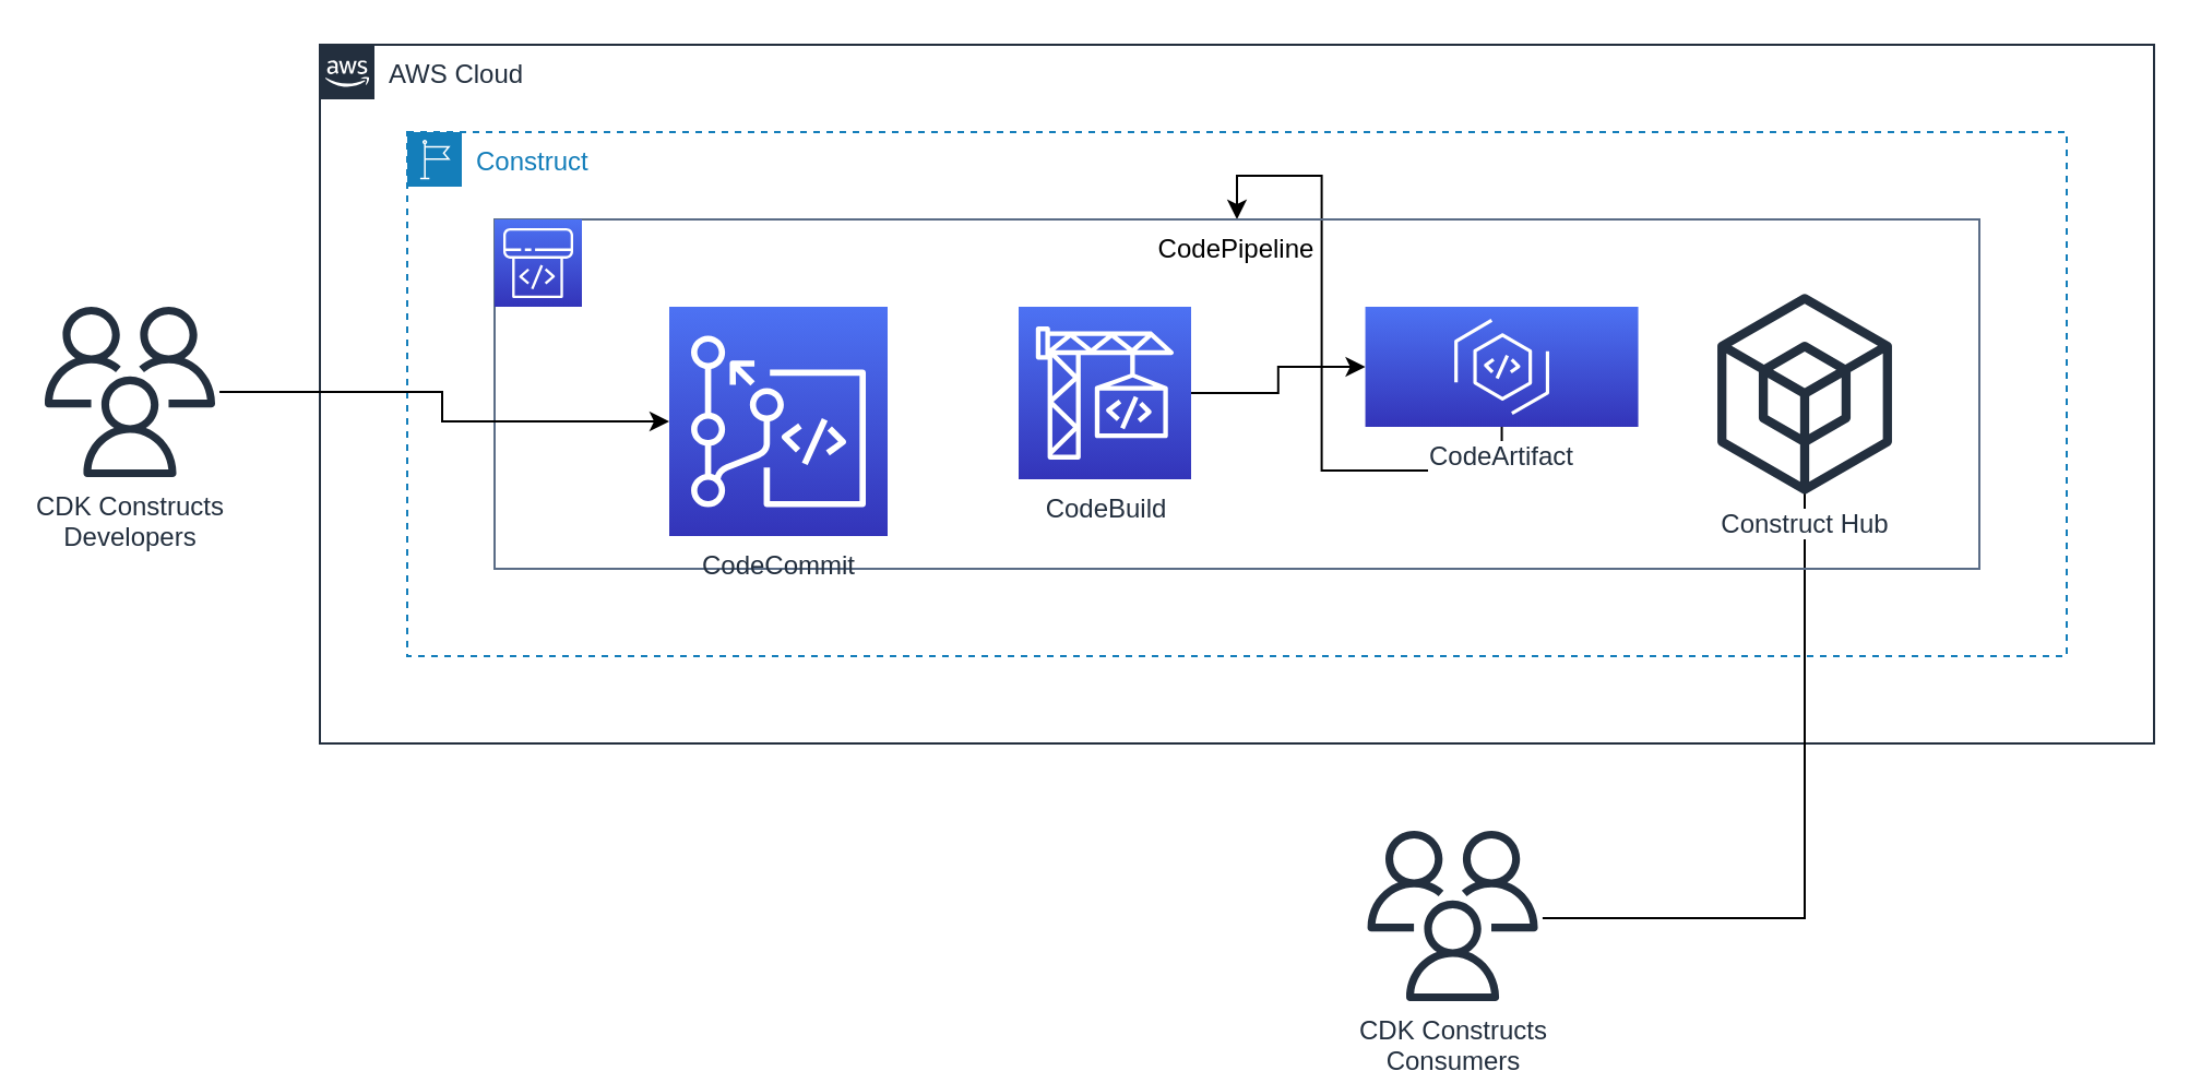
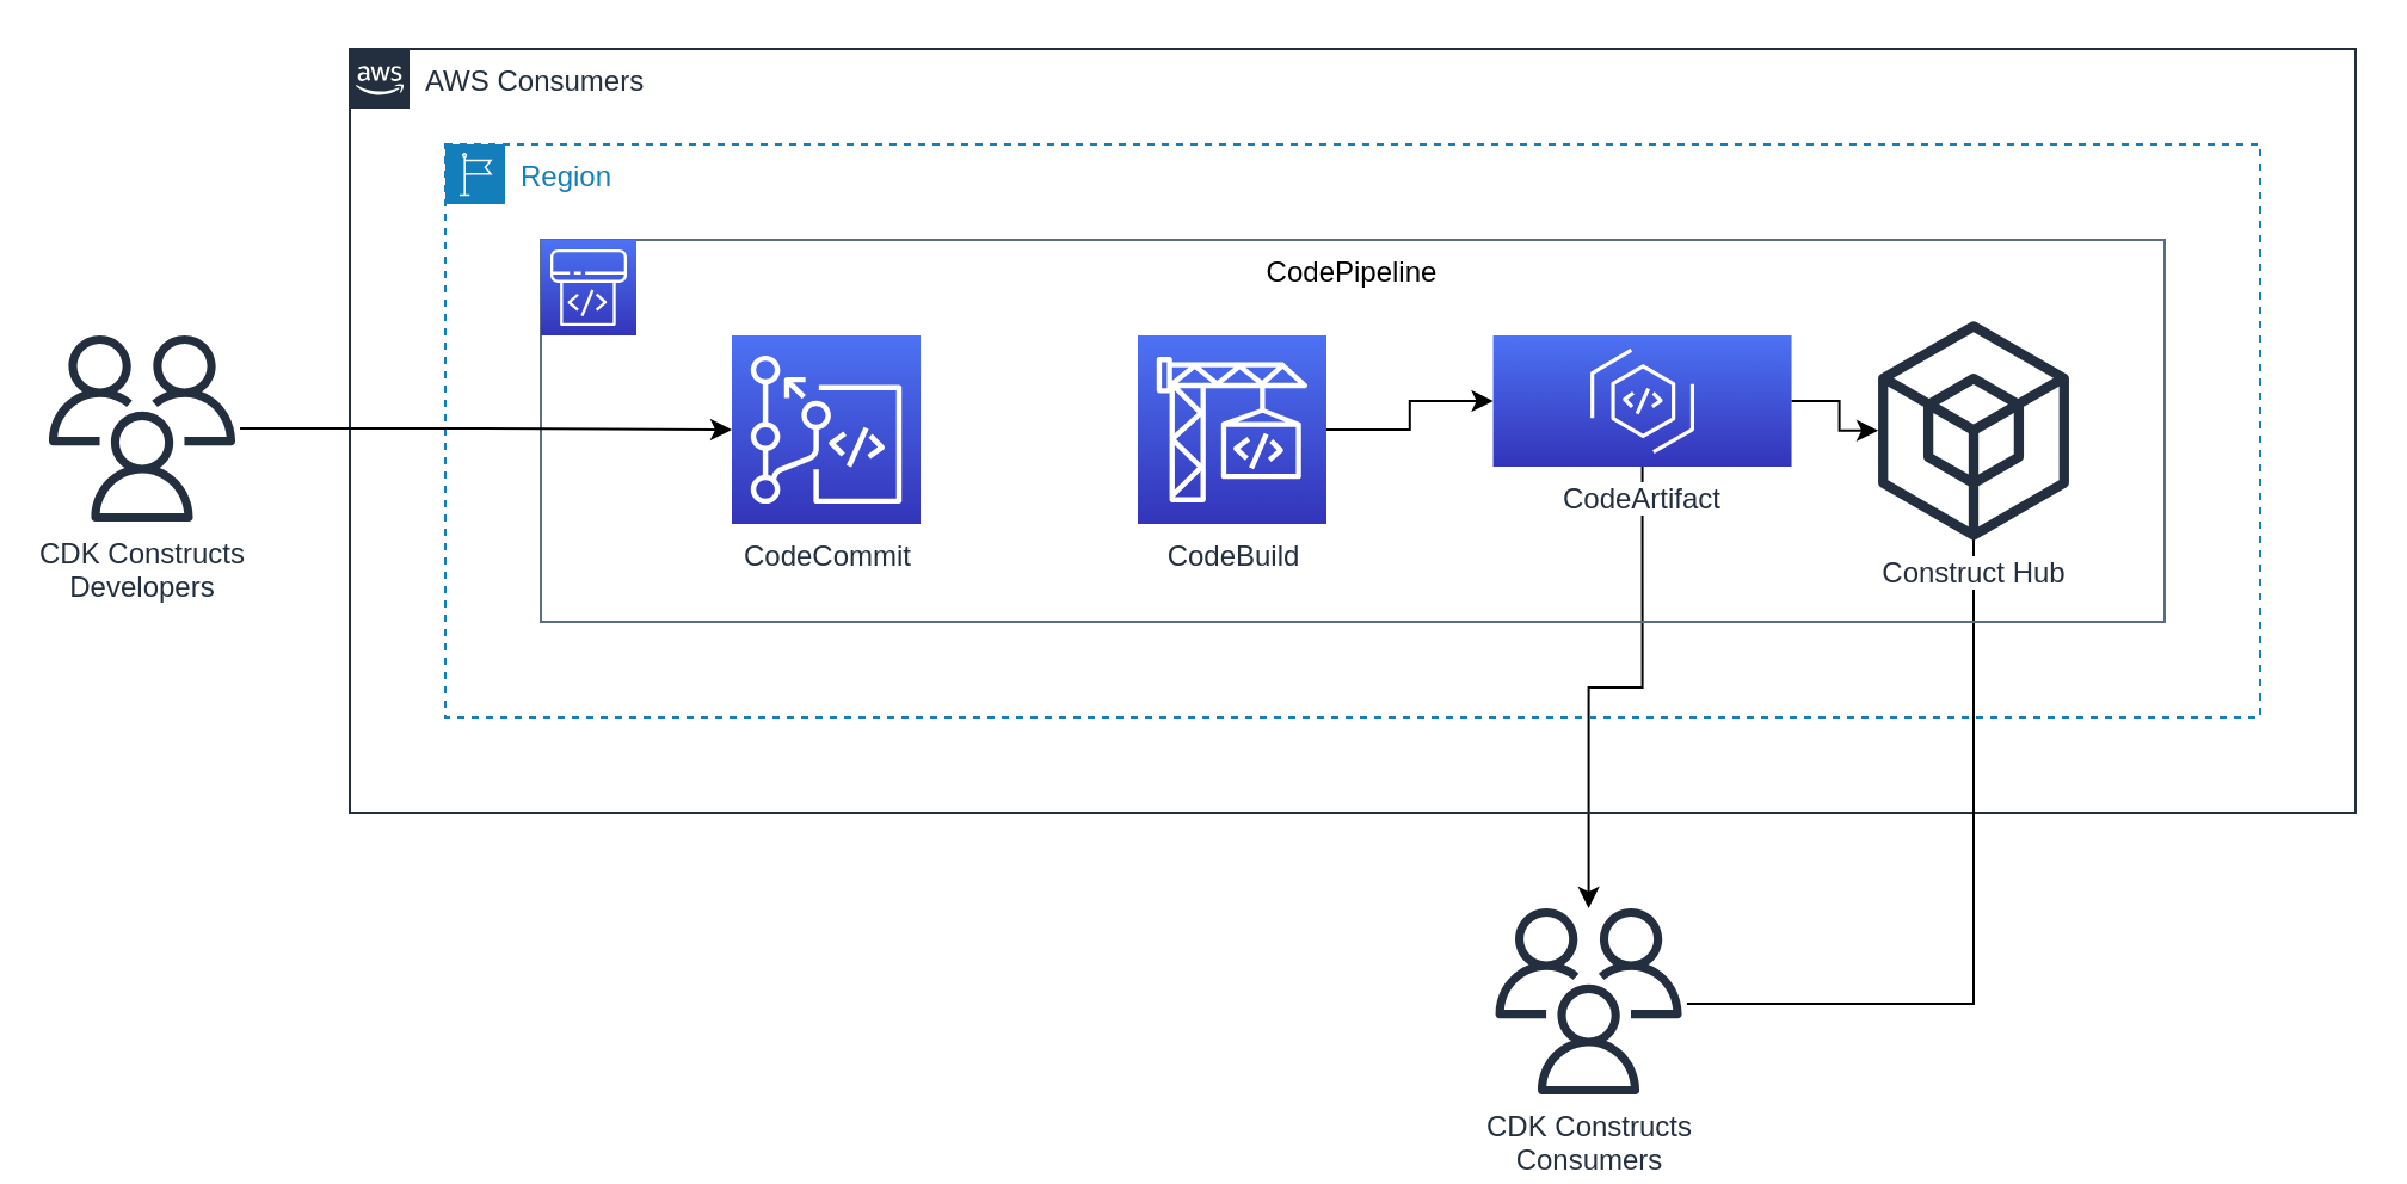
  <mxCell id="0" />
  <mxCell id="1" parent="0" />
- <mxCell id="2" style="edgeStyle=orthogonalEdgeStyle;rounded=0;orthogonalLoop=1;jettySize=auto;html=1;startArrow=none;startFill=0;strokeColor=default;labelBackgroundColor=default;fontColor=default;exitX=0.5;exitY=1;exitDx=0;exitDy=0;exitPerimeter=0;" parent="1" source="12" target="8" edge="1"><mxGeometry relative="1" as="geometry"><mxPoint x="546" y="596" as="sourcePoint" /><mxPoint x="636" y="520" as="targetPoint" /></mxGeometry></mxCell>
- <mxCell id="3" value="AWS Cloud" style="points=[[0,0],[0.25,0],[0.5,0],[0.75,0],[1,0],[1,0.25],[1,0.5],[1,0.75],[1,1],[0.75,1],[0.5,1],[0.25,1],[0,1],[0,0.75],[0,0.5],[0,0.25]];outlineConnect=0;gradientColor=none;html=1;whiteSpace=wrap;fontSize=12;fontStyle=0;container=1;pointerEvents=0;collapsible=0;recursiveResize=0;shape=mxgraph.aws4.group;grIcon=mxgraph.aws4.group_aws_cloud_alt;strokeColor=#232F3E;fillColor=none;verticalAlign=top;align=left;spacingLeft=30;fontColor=#232F3E;dashed=0;labelBackgroundColor=default;" parent="1" vertex="1"><mxGeometry x="146" y="20" width="840" height="320" as="geometry" /></mxCell>
- <mxCell id="4" value="Construct" style="points=[[0,0],[0.25,0],[0.5,0],[0.75,0],[1,0],[1,0.25],[1,0.5],[1,0.75],[1,1],[0.75,1],[0.5,1],[0.25,1],[0,1],[0,0.75],[0,0.5],[0,0.25]];outlineConnect=0;gradientColor=none;html=1;whiteSpace=wrap;fontSize=12;fontStyle=0;container=1;pointerEvents=0;collapsible=0;recursiveResize=0;shape=mxgraph.aws4.group;grIcon=mxgraph.aws4.group_region;strokeColor=#147EBA;fillColor=none;verticalAlign=top;align=left;spacingLeft=30;fontColor=#147EBA;dashed=1;" parent="3" vertex="1"><mxGeometry x="40" y="40" width="760" height="240" as="geometry" /></mxCell>
+ <mxCell id="2" style="edgeStyle=orthogonalEdgeStyle;rounded=0;orthogonalLoop=1;jettySize=auto;html=1;startArrow=none;startFill=0;strokeColor=default;labelBackgroundColor=default;fontColor=default;exitX=0.5;exitY=1;exitDx=0;exitDy=0;exitPerimeter=0;" parent="1" source="12" target="5" edge="1"><mxGeometry relative="1" as="geometry"><mxPoint x="546" y="596" as="sourcePoint" /><mxPoint x="636" y="520" as="targetPoint" /></mxGeometry></mxCell>
+ <mxCell id="3" value="AWS Consumers" style="points=[[0,0],[0.25,0],[0.5,0],[0.75,0],[1,0],[1,0.25],[1,0.5],[1,0.75],[1,1],[0.75,1],[0.5,1],[0.25,1],[0,1],[0,0.75],[0,0.5],[0,0.25]];outlineConnect=0;gradientColor=none;html=1;whiteSpace=wrap;fontSize=12;fontStyle=0;container=1;pointerEvents=0;collapsible=0;recursiveResize=0;shape=mxgraph.aws4.group;grIcon=mxgraph.aws4.group_aws_cloud_alt;strokeColor=#232F3E;fillColor=none;verticalAlign=top;align=left;spacingLeft=30;fontColor=#232F3E;dashed=0;labelBackgroundColor=default;" parent="1" vertex="1"><mxGeometry x="146" y="20" width="840" height="320" as="geometry" /></mxCell>
+ <mxCell id="4" value="Region" style="points=[[0,0],[0.25,0],[0.5,0],[0.75,0],[1,0],[1,0.25],[1,0.5],[1,0.75],[1,1],[0.75,1],[0.5,1],[0.25,1],[0,1],[0,0.75],[0,0.5],[0,0.25]];outlineConnect=0;gradientColor=none;html=1;whiteSpace=wrap;fontSize=12;fontStyle=0;container=1;pointerEvents=0;collapsible=0;recursiveResize=0;shape=mxgraph.aws4.group;grIcon=mxgraph.aws4.group_region;strokeColor=#147EBA;fillColor=none;verticalAlign=top;align=left;spacingLeft=30;fontColor=#147EBA;dashed=1;" parent="3" vertex="1"><mxGeometry x="40" y="40" width="760" height="240" as="geometry" /></mxCell>
  <mxCell id="5" value="CDK Constructs&lt;br&gt;Consumers" style="outlineConnect=0;fontColor=#232F3E;gradientColor=none;fillColor=#232F3E;strokeColor=none;dashed=0;verticalLabelPosition=bottom;verticalAlign=top;align=center;html=1;fontSize=12;fontStyle=0;aspect=fixed;pointerEvents=1;shape=mxgraph.aws4.users;labelBackgroundColor=none;" parent="1" vertex="1"><mxGeometry x="625.78" y="380" width="78" height="78" as="geometry" /></mxCell>
  <mxCell id="6" style="edgeStyle=orthogonalEdgeStyle;rounded=0;orthogonalLoop=1;jettySize=auto;html=1;startArrow=none;startFill=0;strokeColor=default;labelBackgroundColor=default;fontColor=default;entryX=1.028;entryY=0.513;entryDx=0;entryDy=0;entryPerimeter=0;exitX=0.5;exitY=0.937;exitDx=0;exitDy=0;exitPerimeter=0;endArrow=none;" parent="1" source="17" target="5" edge="1"><mxGeometry relative="1" as="geometry"><mxPoint x="896" y="420" as="sourcePoint" /><mxPoint x="674.78" y="390" as="targetPoint" /><Array as="points"><mxPoint x="826" y="420" /></Array></mxGeometry></mxCell>
  <mxCell id="7" value="" style="group;fontColor=#000000;" parent="1" vertex="1" connectable="0"><mxGeometry x="236" y="100" width="710" height="160" as="geometry" /></mxCell>
  <mxCell id="8" value="CodePipeline" style="fillColor=none;strokeColor=#5A6C86;verticalAlign=top;fontStyle=0;fontColor=#000000;" parent="7" vertex="1"><mxGeometry x="-10" width="680" height="160" as="geometry" /></mxCell>
  <mxCell id="9" value="" style="sketch=0;points=[[0,0,0],[0.25,0,0],[0.5,0,0],[0.75,0,0],[1,0,0],[0,1,0],[0.25,1,0],[0.5,1,0],[0.75,1,0],[1,1,0],[0,0.25,0],[0,0.5,0],[0,0.75,0],[1,0.25,0],[1,0.5,0],[1,0.75,0]];outlineConnect=0;fontColor=#232F3E;gradientColor=#4D72F3;gradientDirection=north;fillColor=#3334B9;strokeColor=#ffffff;dashed=0;verticalLabelPosition=bottom;verticalAlign=top;align=center;html=1;fontSize=12;fontStyle=0;aspect=fixed;shape=mxgraph.aws4.resourceIcon;resIcon=mxgraph.aws4.codepipeline;" parent="7" vertex="1"><mxGeometry x="-10" width="40" height="40" as="geometry" /></mxCell>
- <mxCell id="10" value="CodeCommit" style="sketch=0;points=[[0,0,0],[0.25,0,0],[0.5,0,0],[0.75,0,0],[1,0,0],[0,1,0],[0.25,1,0],[0.5,1,0],[0.75,1,0],[1,1,0],[0,0.25,0],[0,0.5,0],[0,0.75,0],[1,0.25,0],[1,0.5,0],[1,0.75,0]];outlineConnect=0;fontColor=#232F3E;gradientColor=#4D72F3;gradientDirection=north;fillColor=#3334B9;strokeColor=#ffffff;dashed=0;verticalLabelPosition=bottom;verticalAlign=top;align=center;html=1;fontSize=12;fontStyle=0;aspect=fixed;shape=mxgraph.aws4.resourceIcon;resIcon=mxgraph.aws4.codecommit;" parent="7" vertex="1"><mxGeometry x="70" y="40" width="100" height="105" as="geometry" /></mxCell>
- <mxCell id="11" value="CodeBuild" style="sketch=0;points=[[0,0,0],[0.25,0,0],[0.5,0,0],[0.75,0,0],[1,0,0],[0,1,0],[0.25,1,0],[0.5,1,0],[0.75,1,0],[1,1,0],[0,0.25,0],[0,0.5,0],[0,0.75,0],[1,0.25,0],[1,0.5,0],[1,0.75,0]];outlineConnect=0;fontColor=#232F3E;gradientColor=#4D72F3;gradientDirection=north;fillColor=#3334B9;strokeColor=#ffffff;dashed=0;verticalLabelPosition=bottom;verticalAlign=top;align=center;html=1;fontSize=12;fontStyle=0;aspect=fixed;shape=mxgraph.aws4.resourceIcon;resIcon=mxgraph.aws4.codebuild;labelBackgroundColor=default;" parent="7" vertex="1"><mxGeometry x="230.0" y="40" width="79" height="79" as="geometry" /></mxCell>
+ <mxCell id="10" value="CodeCommit" style="sketch=0;points=[[0,0,0],[0.25,0,0],[0.5,0,0],[0.75,0,0],[1,0,0],[0,1,0],[0.25,1,0],[0.5,1,0],[0.75,1,0],[1,1,0],[0,0.25,0],[0,0.5,0],[0,0.75,0],[1,0.25,0],[1,0.5,0],[1,0.75,0]];outlineConnect=0;fontColor=#232F3E;gradientColor=#4D72F3;gradientDirection=north;fillColor=#3334B9;strokeColor=#ffffff;dashed=0;verticalLabelPosition=bottom;verticalAlign=top;align=center;html=1;fontSize=12;fontStyle=0;aspect=fixed;shape=mxgraph.aws4.resourceIcon;resIcon=mxgraph.aws4.codecommit;" parent="7" vertex="1"><mxGeometry x="70" y="40" width="79" height="79" as="geometry" /></mxCell>
+ <mxCell id="11" value="CodeBuild" style="sketch=0;points=[[0,0,0],[0.25,0,0],[0.5,0,0],[0.75,0,0],[1,0,0],[0,1,0],[0.25,1,0],[0.5,1,0],[0.75,1,0],[1,1,0],[0,0.25,0],[0,0.5,0],[0,0.75,0],[1,0.25,0],[1,0.5,0],[1,0.75,0]];outlineConnect=0;fontColor=#232F3E;gradientColor=#4D72F3;gradientDirection=north;fillColor=#3334B9;strokeColor=#ffffff;dashed=0;verticalLabelPosition=bottom;verticalAlign=top;align=center;html=1;fontSize=12;fontStyle=0;aspect=fixed;shape=mxgraph.aws4.resourceIcon;resIcon=mxgraph.aws4.codebuild;labelBackgroundColor=default;" parent="7" vertex="1"><mxGeometry x="240" y="40" width="79" height="79" as="geometry" /></mxCell>
  <mxCell id="12" value="CodeArtifact" style="sketch=0;points=[[0,0,0],[0.25,0,0],[0.5,0,0],[0.75,0,0],[1,0,0],[0,1,0],[0.25,1,0],[0.5,1,0],[0.75,1,0],[1,1,0],[0,0.25,0],[0,0.5,0],[0,0.75,0],[1,0.25,0],[1,0.5,0],[1,0.75,0]];outlineConnect=0;fontColor=#232F3E;gradientColor=#4D72F3;gradientDirection=north;fillColor=#3334B9;strokeColor=#ffffff;dashed=0;verticalLabelPosition=bottom;verticalAlign=top;align=center;html=1;fontSize=12;fontStyle=0;aspect=fixed;shape=mxgraph.aws4.resourceIcon;resIcon=mxgraph.aws4.codeartifact;labelPosition=center;labelBackgroundColor=default;" parent="7" vertex="1"><mxGeometry x="388.78" y="40" width="125" height="55" as="geometry" /></mxCell>
  <mxCell id="13" style="edgeStyle=orthogonalEdgeStyle;rounded=0;orthogonalLoop=1;jettySize=auto;html=1;exitX=1;exitY=0.5;exitDx=0;exitDy=0;exitPerimeter=0;strokeColor=default;labelBackgroundColor=default;fontColor=default;entryX=0;entryY=0.5;entryDx=0;entryDy=0;entryPerimeter=0;" parent="7" source="11" target="12" edge="1"><mxGeometry relative="1" as="geometry"><mxPoint x="30.836" y="-160.5" as="sourcePoint" /><mxPoint x="130.002" y="-160.5" as="targetPoint" /></mxGeometry></mxCell>
  <mxCell id="14" value="CDK Constructs&lt;br&gt;Developers" style="outlineConnect=0;fontColor=#232F3E;gradientColor=none;fillColor=#232F3E;strokeColor=none;dashed=0;verticalLabelPosition=bottom;verticalAlign=top;align=center;html=1;fontSize=12;fontStyle=0;aspect=fixed;pointerEvents=1;shape=mxgraph.aws4.users;labelBackgroundColor=none;" parent="7" vertex="1"><mxGeometry x="-216" y="40.0" width="78" height="78" as="geometry" /></mxCell>
  <mxCell id="15" style="edgeStyle=orthogonalEdgeStyle;rounded=0;orthogonalLoop=1;jettySize=auto;html=1;strokeColor=default;labelBackgroundColor=default;fontColor=default;entryX=0;entryY=0.5;entryDx=0;entryDy=0;entryPerimeter=0;exitX=1.026;exitY=0.5;exitDx=0;exitDy=0;exitPerimeter=0;" parent="7" source="14" target="10" edge="1"><mxGeometry relative="1" as="geometry"><mxPoint x="-106" y="110" as="sourcePoint" /><mxPoint x="-6" y="287" as="targetPoint" /></mxGeometry></mxCell>
+ <mxCell id="16" style="edgeStyle=orthogonalEdgeStyle;rounded=0;orthogonalLoop=1;jettySize=auto;html=1;exitX=1;exitY=0.5;exitDx=0;exitDy=0;exitPerimeter=0;strokeColor=default;labelBackgroundColor=default;fontColor=default;" parent="7" source="12" target="17" edge="1"><mxGeometry relative="1" as="geometry"><mxPoint x="319" y="89.5" as="sourcePoint" /><mxPoint x="551" y="80" as="targetPoint" /></mxGeometry></mxCell>
  <mxCell id="17" value="Construct Hub" style="sketch=0;outlineConnect=0;fontColor=#232F3E;gradientColor=none;fillColor=#232F3E;strokeColor=none;dashed=0;verticalLabelPosition=bottom;verticalAlign=top;align=center;html=1;fontSize=12;fontStyle=0;aspect=fixed;pointerEvents=1;shape=mxgraph.aws4.external_sdk;labelBackgroundColor=default;" parent="7" vertex="1"><mxGeometry x="550" y="34" width="80" height="91.76" as="geometry" /></mxCell>
